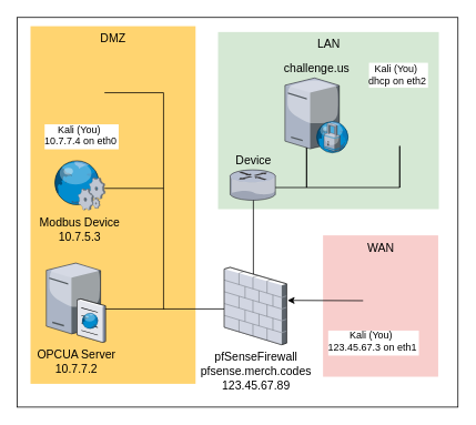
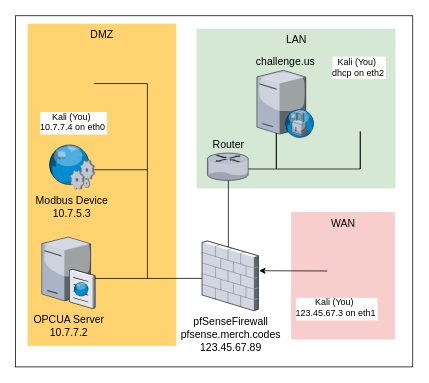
  <mxCell id="0" style=";html=1;" />
  <mxCell id="1" style=";html=1;" parent="0" />
  <mxCell id="2" value="" style="whiteSpace=wrap;html=1;fontSize=14;verticalAlign=top;" vertex="1" parent="1"><mxGeometry x="20" y="20.5" width="530" height="468.5" as="geometry" /></mxCell>
  <mxCell id="3" value="LAN" style="whiteSpace=wrap;html=1;fillColor=#d5e8d4;fontSize=14;strokeColor=none;verticalAlign=top;" vertex="1" parent="1"><mxGeometry x="261.5" y="38" width="265.5" height="213" as="geometry" /></mxCell>
  <mxCell id="4" value="DMZ" style="whiteSpace=wrap;html=1;fillColor=#FFD470;gradientColor=none;fontSize=14;strokeColor=none;verticalAlign=top;" vertex="1" parent="1"><mxGeometry x="36" y="31" width="198.5" height="430" as="geometry" /></mxCell>
  <mxCell id="5" value="WAN" style="whiteSpace=wrap;html=1;fillColor=#f8cecc;fontSize=14;strokeColor=none;verticalAlign=top;" vertex="1" parent="1"><mxGeometry x="387.75" y="282.5" width="138.5" height="170" as="geometry" /></mxCell>
  <mxCell id="6" value="OPCUA Server&lt;div&gt;10.7.7.2&lt;/div&gt;" style="verticalLabelPosition=bottom;aspect=fixed;html=1;verticalAlign=top;strokeColor=none;shape=mxgraph.citrix.cache_server;fillColor=#66B2FF;gradientColor=#0066CC;fontSize=14;labelPosition=center;align=center;" vertex="1" parent="1"><mxGeometry x="55" y="313.5" width="71" height="97.5" as="geometry" /></mxCell>
  <mxCell id="7" value="Modbus Device&lt;div&gt;10.7.5.3&lt;/div&gt;" style="verticalLabelPosition=bottom;aspect=fixed;html=1;verticalAlign=top;strokeColor=none;shape=mxgraph.citrix.web_service;fillColor=#66B2FF;gradientColor=#0066CC;fontSize=14;" vertex="1" parent="1"><mxGeometry x="63" y="192" width="63" height="60" as="geometry" /></mxCell>
  <mxCell id="8" value="" style="endArrow=none;html=1;rounded=0;" edge="1" parent="1"><mxGeometry width="50" height="50" relative="1" as="geometry"><mxPoint x="480" y="175" as="sourcePoint" /><mxPoint x="480" y="175" as="targetPoint" /><Array as="points"><mxPoint x="480" y="225" /></Array></mxGeometry></mxCell>
  <mxCell id="9" style="edgeStyle=orthogonalEdgeStyle;rounded=0;orthogonalLoop=1;jettySize=auto;html=1;entryX=0.506;entryY=0.893;entryDx=0;entryDy=0;entryPerimeter=0;endArrow=none;endFill=0;" edge="1" parent="1"><mxGeometry relative="1" as="geometry"><mxPoint x="304" y="334" as="sourcePoint" /><mxPoint x="304" y="237" as="targetPoint" /></mxGeometry></mxCell>
  <mxCell id="10" value="" style="endArrow=none;html=1;rounded=0;" edge="1" parent="1"><mxGeometry width="50" height="50" relative="1" as="geometry"><mxPoint x="368" y="174" as="sourcePoint" /><mxPoint x="368" y="174" as="targetPoint" /><Array as="points"><mxPoint x="368" y="225" /></Array></mxGeometry></mxCell>
  <mxCell id="11" value="" style="endArrow=none;html=1;rounded=0;" edge="1" parent="1"><mxGeometry width="50" height="50" relative="1" as="geometry"><mxPoint x="196" y="111" as="sourcePoint" /><mxPoint x="196" y="371" as="targetPoint" /></mxGeometry></mxCell>
  <mxCell id="12" value="" style="endArrow=none;html=1;rounded=0;entryX=0.008;entryY=0.537;entryDx=0;entryDy=0;entryPerimeter=0;" edge="1" parent="1" target="22"><mxGeometry width="50" height="50" relative="1" as="geometry"><mxPoint x="196" y="371" as="sourcePoint" /><mxPoint x="266" y="351" as="targetPoint" /></mxGeometry></mxCell>
  <mxCell id="13" value="" style="endArrow=none;html=1;rounded=0;entryX=0.008;entryY=0.537;entryDx=0;entryDy=0;entryPerimeter=0;" edge="1" parent="1"><mxGeometry width="50" height="50" relative="1" as="geometry"><mxPoint x="126" y="371" as="sourcePoint" /><mxPoint x="197" y="371" as="targetPoint" /></mxGeometry></mxCell>
  <mxCell id="14" value="" style="endArrow=none;html=1;rounded=0;entryX=0.008;entryY=0.537;entryDx=0;entryDy=0;entryPerimeter=0;" edge="1" parent="1"><mxGeometry width="50" height="50" relative="1" as="geometry"><mxPoint x="125" y="226" as="sourcePoint" /><mxPoint x="196" y="226" as="targetPoint" /></mxGeometry></mxCell>
  <mxCell id="15" value="" style="endArrow=none;html=1;rounded=0;entryX=0.008;entryY=0.537;entryDx=0;entryDy=0;entryPerimeter=0;" edge="1" parent="1"><mxGeometry width="50" height="50" relative="1" as="geometry"><mxPoint x="125" y="111" as="sourcePoint" /><mxPoint x="196" y="111" as="targetPoint" /></mxGeometry></mxCell>
  <mxCell id="16" value="Kali (You) &#10;10.7.7.4 on eth0" style="shape=image;verticalLabelPosition=bottom;labelBackgroundColor=default;verticalAlign=top;aspect=fixed;imageAspect=0;image=https://upload.wikimedia.org/wikipedia/commons/thumb/2/2b/Kali-dragon-icon.svg/2048px-Kali-dragon-icon.svg.png;clipPath=inset(12.33% 12% 14% 1.33%);" vertex="1" parent="1"><mxGeometry x="55" y="71" width="83" height="70.547" as="geometry" /></mxCell>
  <mxCell id="17" value="Kali (You) &#10;dhcp on eth2" style="shape=image;verticalLabelPosition=top;labelBackgroundColor=default;verticalAlign=bottom;aspect=fixed;imageAspect=0;image=https://upload.wikimedia.org/wikipedia/commons/thumb/2/2b/Kali-dragon-icon.svg/2048px-Kali-dragon-icon.svg.png;clipPath=inset(12.33% 12% 14% 1.33%);labelPosition=center;align=center;" vertex="1" parent="1"><mxGeometry x="436" y="106" width="83" height="70.547" as="geometry" /></mxCell>
  <mxCell id="18" value="" style="endArrow=classic;html=1;rounded=0;entryX=1.013;entryY=0.427;entryDx=0;entryDy=0;entryPerimeter=0;exitX=0.361;exitY=0.603;exitDx=0;exitDy=0;exitPerimeter=0;" edge="1" parent="1" source="19" target="22"><mxGeometry width="50" height="50" relative="1" as="geometry"><mxPoint x="222.5" y="418" as="sourcePoint" /><mxPoint x="356" y="407.476" as="targetPoint" /></mxGeometry></mxCell>
  <mxCell id="19" value="Kali (You) &#10;123.45.67.3 on eth1" style="shape=image;verticalLabelPosition=bottom;labelBackgroundColor=default;verticalAlign=top;aspect=fixed;imageAspect=0;image=https://upload.wikimedia.org/wikipedia/commons/thumb/2/2b/Kali-dragon-icon.svg/2048px-Kali-dragon-icon.svg.png;clipPath=inset(12.33% 12% 14% 1.33%);" vertex="1" parent="1"><mxGeometry x="406" y="318.5" width="83" height="70.547" as="geometry" /></mxCell>
  <mxCell id="20" value="" style="endArrow=none;html=1;rounded=0;" edge="1" parent="1"><mxGeometry width="50" height="50" relative="1" as="geometry"><mxPoint x="286" y="225" as="sourcePoint" /><mxPoint x="480" y="225" as="targetPoint" /></mxGeometry></mxCell>
- <mxCell id="21" value="Device" style="verticalLabelPosition=top;aspect=fixed;html=1;verticalAlign=bottom;strokeColor=none;shape=mxgraph.citrix.router;fillColor=#66B2FF;gradientColor=#0066CC;fontSize=14;labelPosition=center;align=center;" vertex="1" parent="1"><mxGeometry x="276" y="203.75" width="55" height="36.5" as="geometry" /></mxCell>
+ <mxCell id="21" value="Router" style="verticalLabelPosition=top;aspect=fixed;html=1;verticalAlign=bottom;strokeColor=none;shape=mxgraph.citrix.router;fillColor=#66B2FF;gradientColor=#0066CC;fontSize=14;labelPosition=center;align=center;" vertex="1" parent="1"><mxGeometry x="276" y="203.75" width="55" height="36.5" as="geometry" /></mxCell>
  <mxCell id="22" value="pfSenseFirewall&lt;div&gt;pfsense.merch.codes&lt;/div&gt;&lt;div&gt;123.45.67.89&lt;/div&gt;" style="verticalLabelPosition=bottom;aspect=fixed;html=1;verticalAlign=top;strokeColor=none;shape=mxgraph.citrix.firewall;fillColor=#66B2FF;gradientColor=#0066CC;fontSize=14;labelPosition=center;align=center;" vertex="1" parent="1"><mxGeometry x="269" y="321" width="75" height="93" as="geometry" /></mxCell>
  <mxCell id="23" value="challenge.us" style="verticalLabelPosition=top;aspect=fixed;html=1;verticalAlign=bottom;strokeColor=none;shape=mxgraph.citrix.proxy_server;fillColor=#66B2FF;gradientColor=#0066CC;fontSize=14;labelPosition=center;align=center;" vertex="1" parent="1"><mxGeometry x="342" y="93.27" width="76.5" height="90" as="geometry" /></mxCell>
